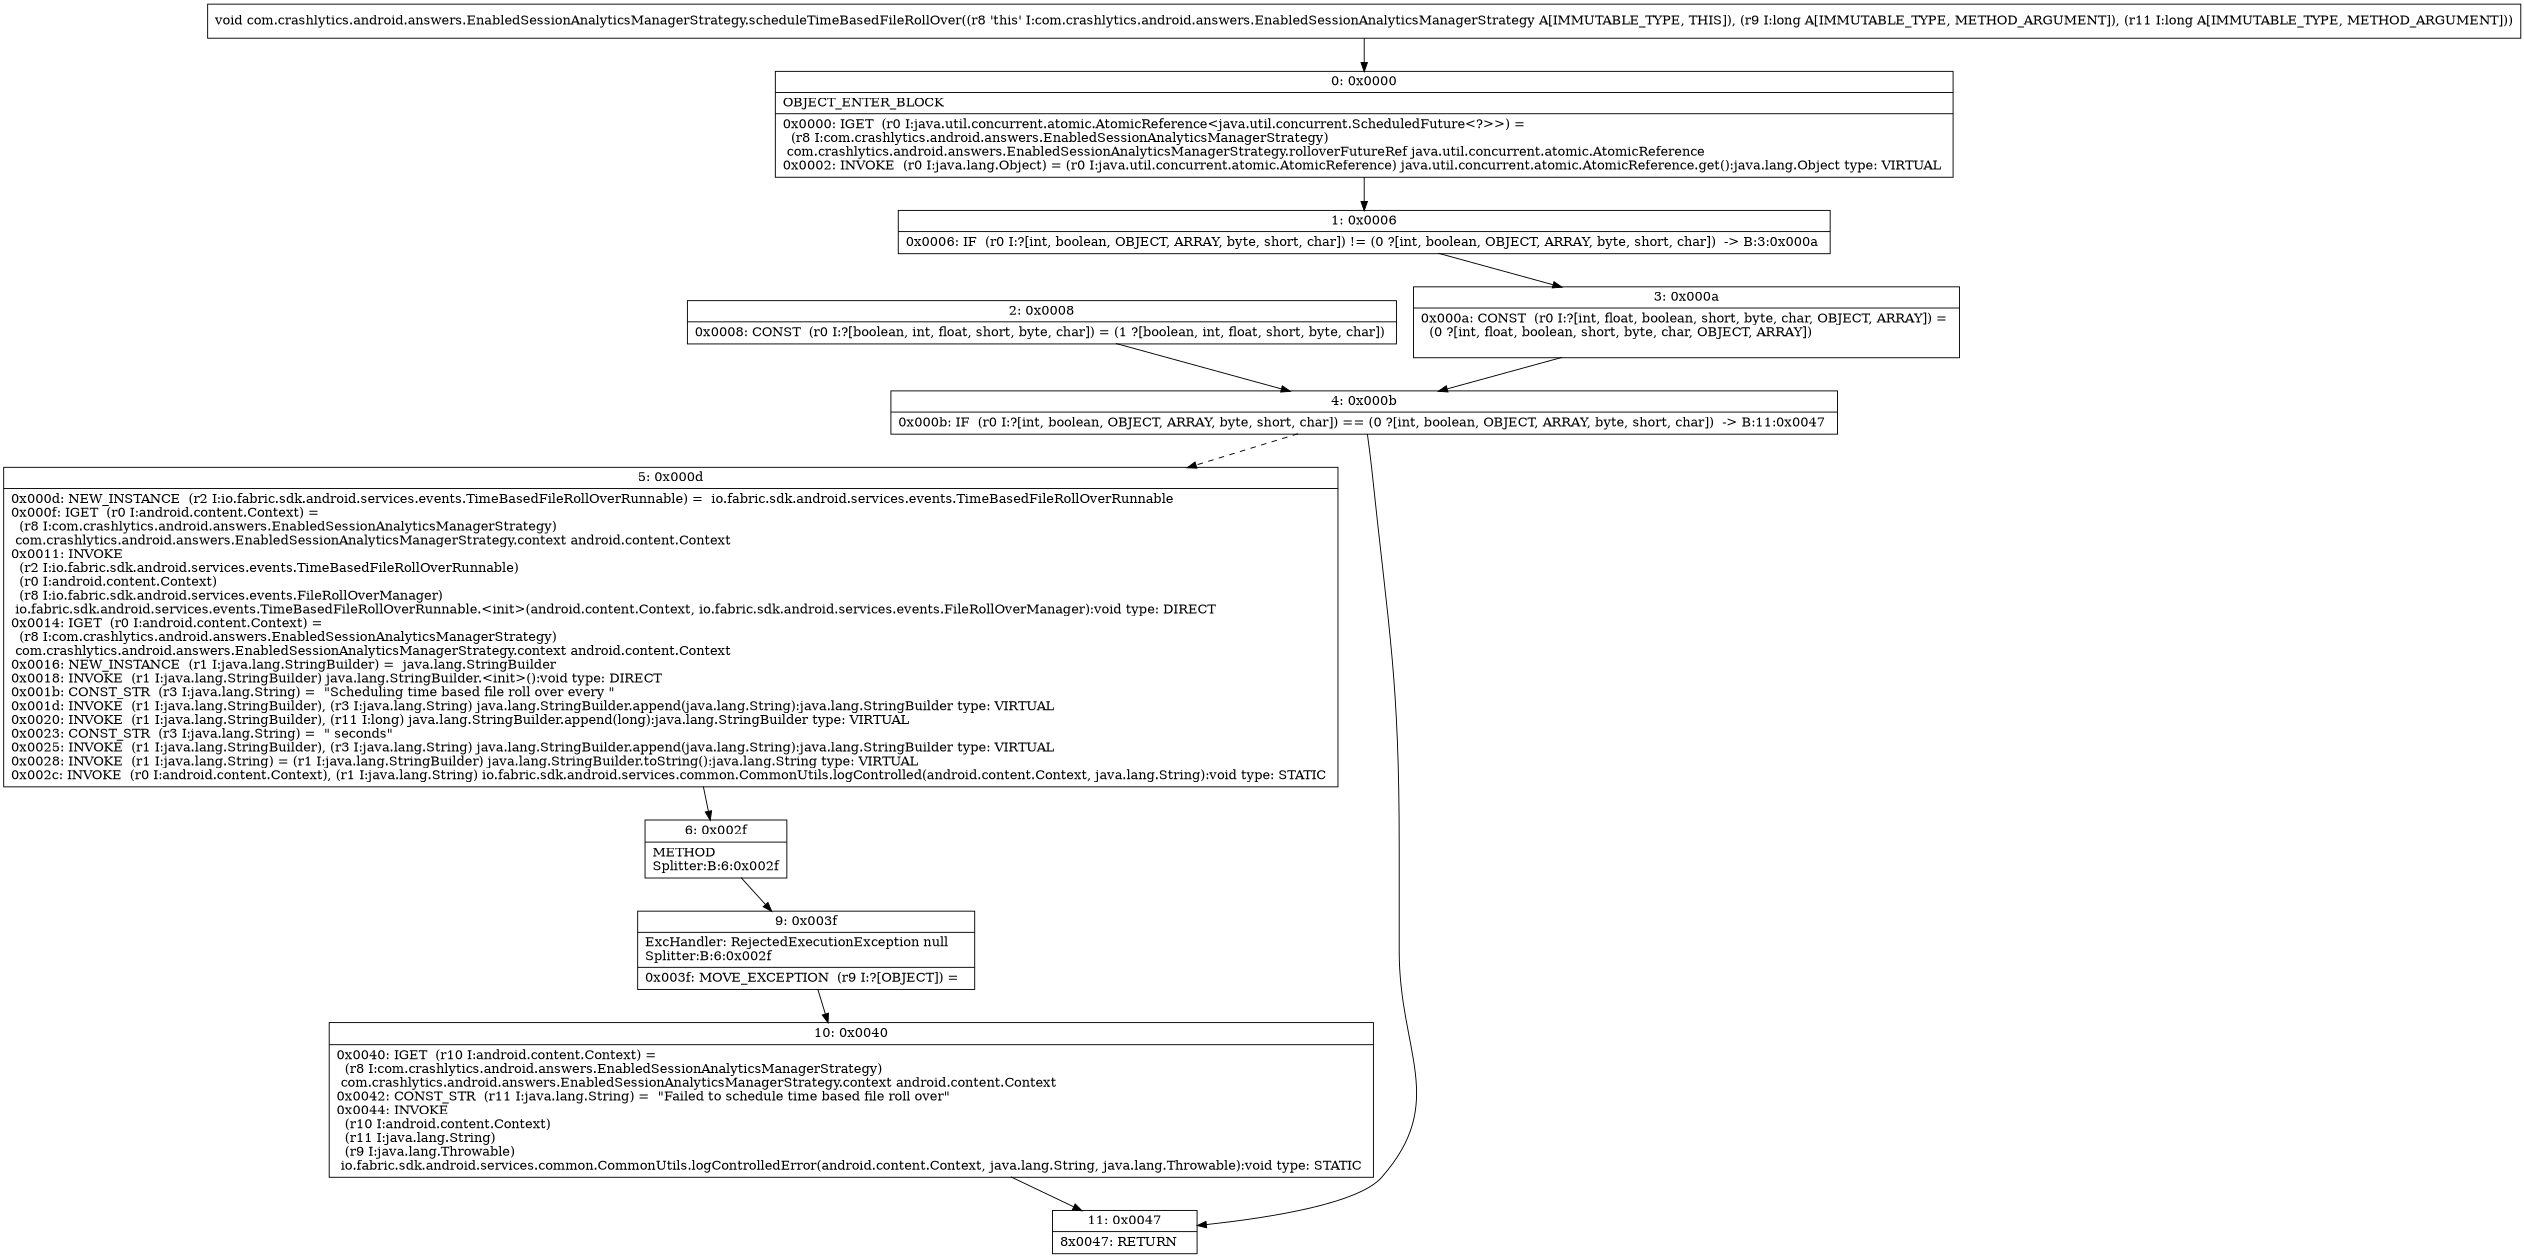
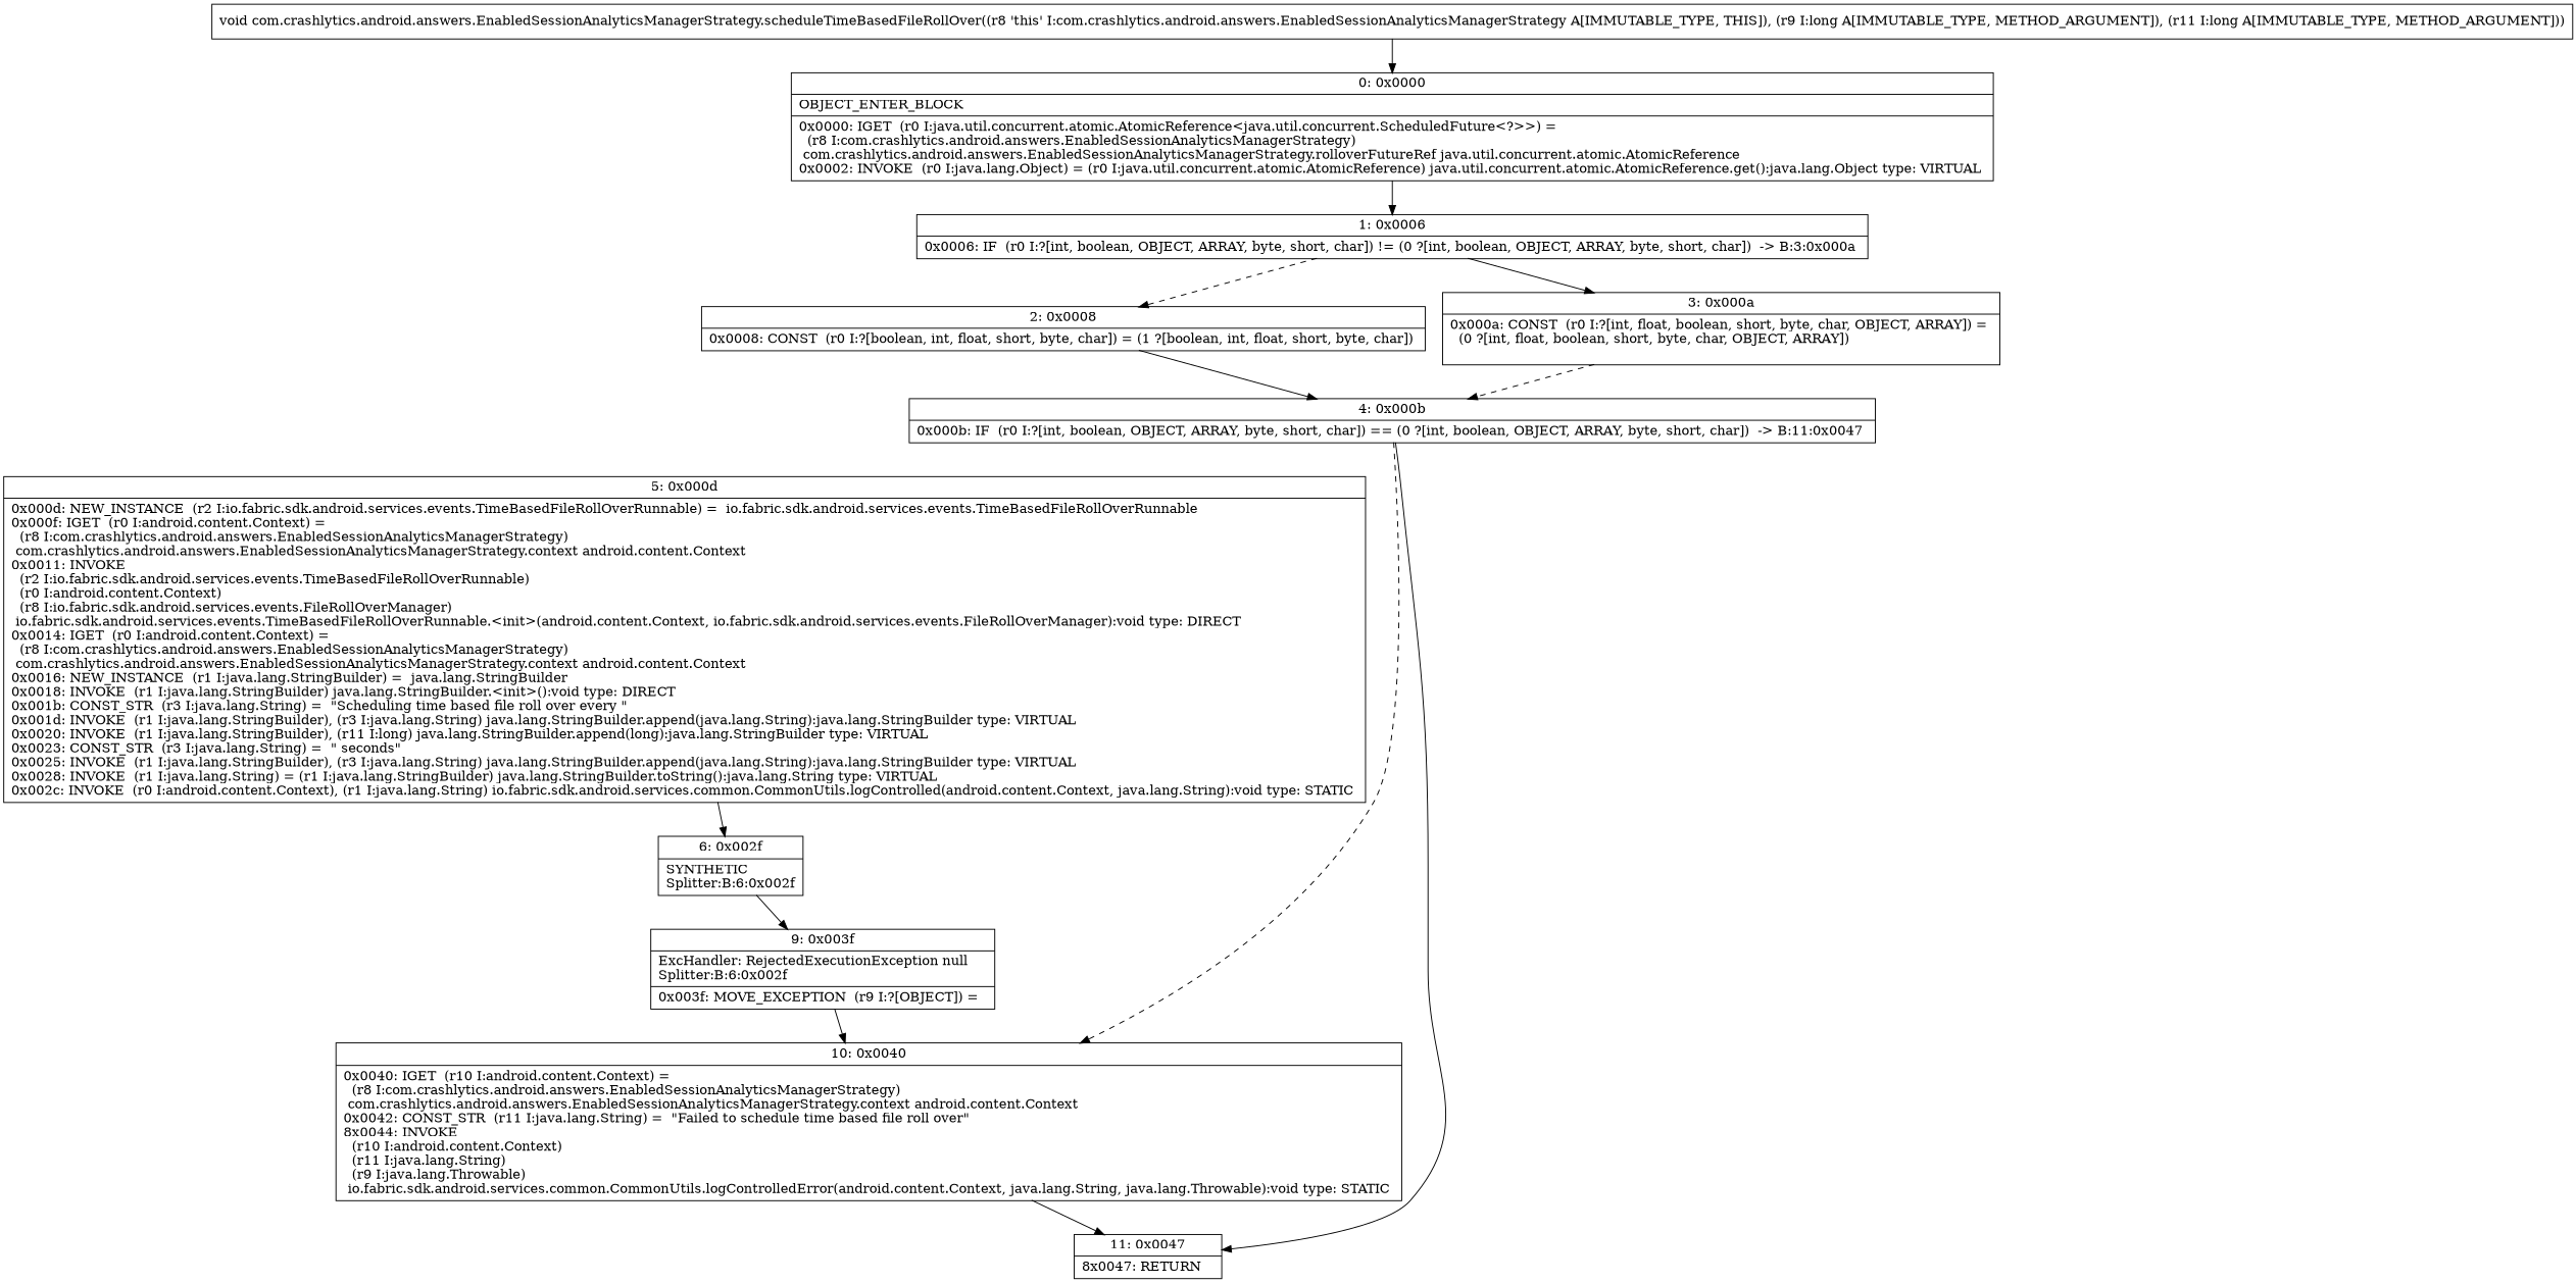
  digraph {
    node [shape=record]
    n1 [label="{0\:\ 0x0000|OBJECT_ENTER_BLOCK\l|0x0000: IGET  (r0 I:java.util.concurrent.atomic.AtomicReference\<java.util.concurrent.ScheduledFuture\<?\>\>) = \l  (r8 I:com.crashlytics.android.answers.EnabledSessionAnalyticsManagerStrategy)\l com.crashlytics.android.answers.EnabledSessionAnalyticsManagerStrategy.rolloverFutureRef java.util.concurrent.atomic.AtomicReference \l0x0002: INVOKE  (r0 I:java.lang.Object) = (r0 I:java.util.concurrent.atomic.AtomicReference) java.util.concurrent.atomic.AtomicReference.get():java.lang.Object type: VIRTUAL \l}"]
    n2 [label="{1\:\ 0x0006|0x0006: IF  (r0 I:?[int, boolean, OBJECT, ARRAY, byte, short, char]) != (0 ?[int, boolean, OBJECT, ARRAY, byte, short, char])  \-\> B:3:0x000a \l}"]
    n3 [label="{2\:\ 0x0008|0x0008: CONST  (r0 I:?[boolean, int, float, short, byte, char]) = (1 ?[boolean, int, float, short, byte, char]) \l}"]
    n4 [label="{3\:\ 0x000a|0x000a: CONST  (r0 I:?[int, float, boolean, short, byte, char, OBJECT, ARRAY]) = \l  (0 ?[int, float, boolean, short, byte, char, OBJECT, ARRAY])\l \l}"]
    n5 [label="{4\:\ 0x000b|0x000b: IF  (r0 I:?[int, boolean, OBJECT, ARRAY, byte, short, char]) == (0 ?[int, boolean, OBJECT, ARRAY, byte, short, char])  \-\> B:11:0x0047 \l}"]
    n6 [label="{5\:\ 0x000d|0x000d: NEW_INSTANCE  (r2 I:io.fabric.sdk.android.services.events.TimeBasedFileRollOverRunnable) =  io.fabric.sdk.android.services.events.TimeBasedFileRollOverRunnable \l0x000f: IGET  (r0 I:android.content.Context) = \l  (r8 I:com.crashlytics.android.answers.EnabledSessionAnalyticsManagerStrategy)\l com.crashlytics.android.answers.EnabledSessionAnalyticsManagerStrategy.context android.content.Context \l0x0011: INVOKE  \l  (r2 I:io.fabric.sdk.android.services.events.TimeBasedFileRollOverRunnable)\l  (r0 I:android.content.Context)\l  (r8 I:io.fabric.sdk.android.services.events.FileRollOverManager)\l io.fabric.sdk.android.services.events.TimeBasedFileRollOverRunnable.\<init\>(android.content.Context, io.fabric.sdk.android.services.events.FileRollOverManager):void type: DIRECT \l0x0014: IGET  (r0 I:android.content.Context) = \l  (r8 I:com.crashlytics.android.answers.EnabledSessionAnalyticsManagerStrategy)\l com.crashlytics.android.answers.EnabledSessionAnalyticsManagerStrategy.context android.content.Context \l0x0016: NEW_INSTANCE  (r1 I:java.lang.StringBuilder) =  java.lang.StringBuilder \l0x0018: INVOKE  (r1 I:java.lang.StringBuilder) java.lang.StringBuilder.\<init\>():void type: DIRECT \l0x001b: CONST_STR  (r3 I:java.lang.String) =  \"Scheduling time based file roll over every \" \l0x001d: INVOKE  (r1 I:java.lang.StringBuilder), (r3 I:java.lang.String) java.lang.StringBuilder.append(java.lang.String):java.lang.StringBuilder type: VIRTUAL \l0x0020: INVOKE  (r1 I:java.lang.StringBuilder), (r11 I:long) java.lang.StringBuilder.append(long):java.lang.StringBuilder type: VIRTUAL \l0x0023: CONST_STR  (r3 I:java.lang.String) =  \" seconds\" \l0x0025: INVOKE  (r1 I:java.lang.StringBuilder), (r3 I:java.lang.String) java.lang.StringBuilder.append(java.lang.String):java.lang.StringBuilder type: VIRTUAL \l0x0028: INVOKE  (r1 I:java.lang.String) = (r1 I:java.lang.StringBuilder) java.lang.StringBuilder.toString():java.lang.String type: VIRTUAL \l0x002c: INVOKE  (r0 I:android.content.Context), (r1 I:java.lang.String) io.fabric.sdk.android.services.common.CommonUtils.logControlled(android.content.Context, java.lang.String):void type: STATIC \l}"]
    n7 [label="{11\:\ 0x0047|8x0047: RETURN   \l}"]
-   n8 [label="{6\:\ 0x002f|METHOD\lSplitter:B:6:0x002f\l}"]
+   n8 [label="{6\:\ 0x002f|SYNTHETIC\lSplitter:B:6:0x002f\l}"]
    n9 [label="{9\:\ 0x003f|ExcHandler: RejectedExecutionException null\lSplitter:B:6:0x002f\l|0x003f: MOVE_EXCEPTION  (r9 I:?[OBJECT]) =  \l}"]
-   n10 [label="{10\:\ 0x0040|0x0040: IGET  (r10 I:android.content.Context) = \l  (r8 I:com.crashlytics.android.answers.EnabledSessionAnalyticsManagerStrategy)\l com.crashlytics.android.answers.EnabledSessionAnalyticsManagerStrategy.context android.content.Context \l0x0042: CONST_STR  (r11 I:java.lang.String) =  \"Failed to schedule time based file roll over\" \l0x0044: INVOKE  \l  (r10 I:android.content.Context)\l  (r11 I:java.lang.String)\l  (r9 I:java.lang.Throwable)\l io.fabric.sdk.android.services.common.CommonUtils.logControlledError(android.content.Context, java.lang.String, java.lang.Throwable):void type: STATIC \l}"]
+   n10 [label="{10\:\ 0x0040|0x0040: IGET  (r10 I:android.content.Context) = \l  (r8 I:com.crashlytics.android.answers.EnabledSessionAnalyticsManagerStrategy)\l com.crashlytics.android.answers.EnabledSessionAnalyticsManagerStrategy.context android.content.Context \l0x0042: CONST_STR  (r11 I:java.lang.String) =  \"Failed to schedule time based file roll over\" \l8x0044: INVOKE  \l  (r10 I:android.content.Context)\l  (r11 I:java.lang.String)\l  (r9 I:java.lang.Throwable)\l io.fabric.sdk.android.services.common.CommonUtils.logControlledError(android.content.Context, java.lang.String, java.lang.Throwable):void type: STATIC \l}"]
    n11 [label="{void com.crashlytics.android.answers.EnabledSessionAnalyticsManagerStrategy.scheduleTimeBasedFileRollOver((r8 'this' I:com.crashlytics.android.answers.EnabledSessionAnalyticsManagerStrategy A[IMMUTABLE_TYPE, THIS]), (r9 I:long A[IMMUTABLE_TYPE, METHOD_ARGUMENT]), (r11 I:long A[IMMUTABLE_TYPE, METHOD_ARGUMENT])) }"]
    n1 -> n2
+   n2 -> n3 [style=dashed]
    n2 -> n4
    n3 -> n5
-   n4 -> n5
-   n5 -> n6 [style=dashed]
+   n4 -> n5 [style=dashed]
+   n5 -> n10 [style=dashed]
    n5 -> n7
    n6 -> n8
    n8 -> n9
    n9 -> n10
    n10 -> n7
    n11 -> n1
  }
